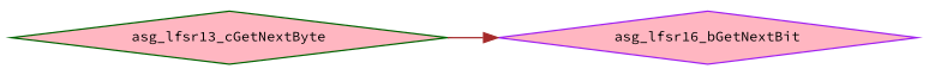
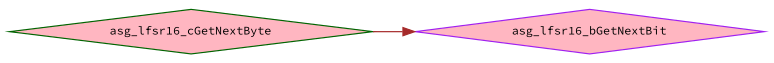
  digraph {
    rankdir=RL
    fontname="Source Code Pro"
    node [fillcolor=lightpink fontname="Source Code Pro" fontsize=10 shape=diamond style=filled]
    n1 [color=purple fontcolor=black height=0.2 label=asg_lfsr16_bGetNextBit width=0.4]
-   n2 [color=darkgreen height=0.2 label=asg_lfsr13_cGetNextByte width=0.4]
+   n2 [color=darkgreen height=0.2 label=asg_lfsr16_cGetNextByte width=0.4]
    n1 -> n2 [color=brown dir=back fontname="Source Code Pro" fontsize=10 labelfontname=Helvetica labelfontsize=10 style=solid]
  }
